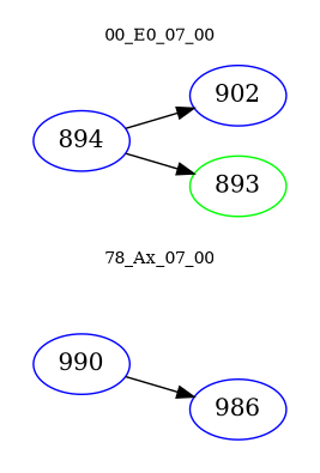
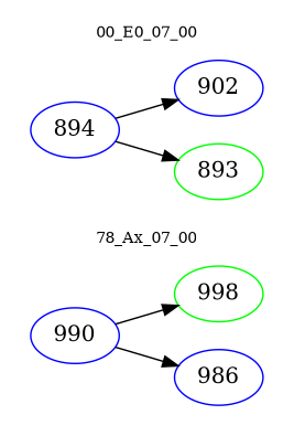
  digraph {
    rankdir=LR
    node [color=blue]
    edge [color=black]
    n1 [label=990]
    n2 [label=986]
+   n3 [color=green label=998]
    n4 [label=894]
    n5 [color=green label=893]
    n6 [label=902]
    subgraph cluster_1 {
      color=white
      fontsize=10
      label="78_Ax_07_00"
      n1
      n2
+     n3
    }
    subgraph cluster_2 {
      color=white
      fontsize=10
      label="00_E0_07_00"
      n4
      n5
      n6
    }
    n1 -> n2
+   n1 -> n3
    n4 -> n5
    n4 -> n6
  }
